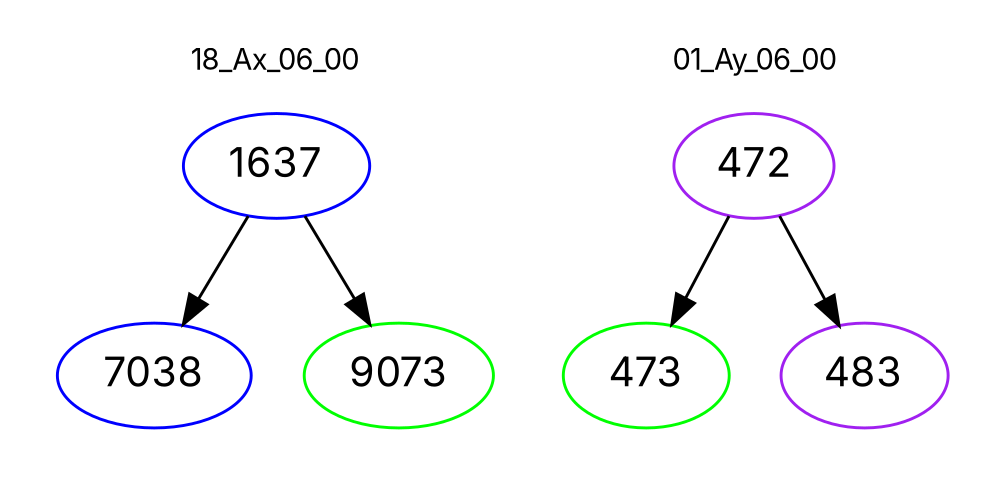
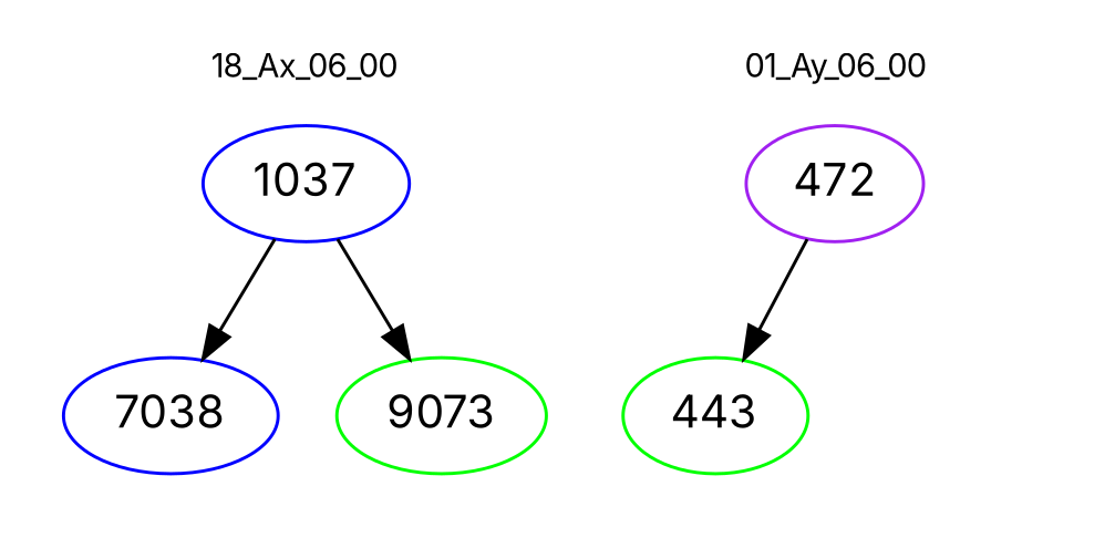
  digraph {
    fontname=Inter
    node [color=blue fontname=Inter]
    edge [color=black fontname=Inter]
-   n1 [label=1637]
+   n1 [label=1037]
    n2 [label=7038]
    n3 [color=green label=9073]
    n4 [color=purple label=472]
-   n5 [color=green label=473]
-   n6 [color=purple label=483]
+   n5 [color=green label=443]
    subgraph cluster_1 {
      color=white
      fontsize=10
      label="18_Ax_06_00"
      n1
      n2
      n3
    }
    subgraph cluster_2 {
      color=white
      fontsize=10
      label="01_Ay_06_00"
      n4
      n5
-     n6
    }
    n1 -> n2
    n1 -> n3
    n4 -> n5
-   n4 -> n6
  }
